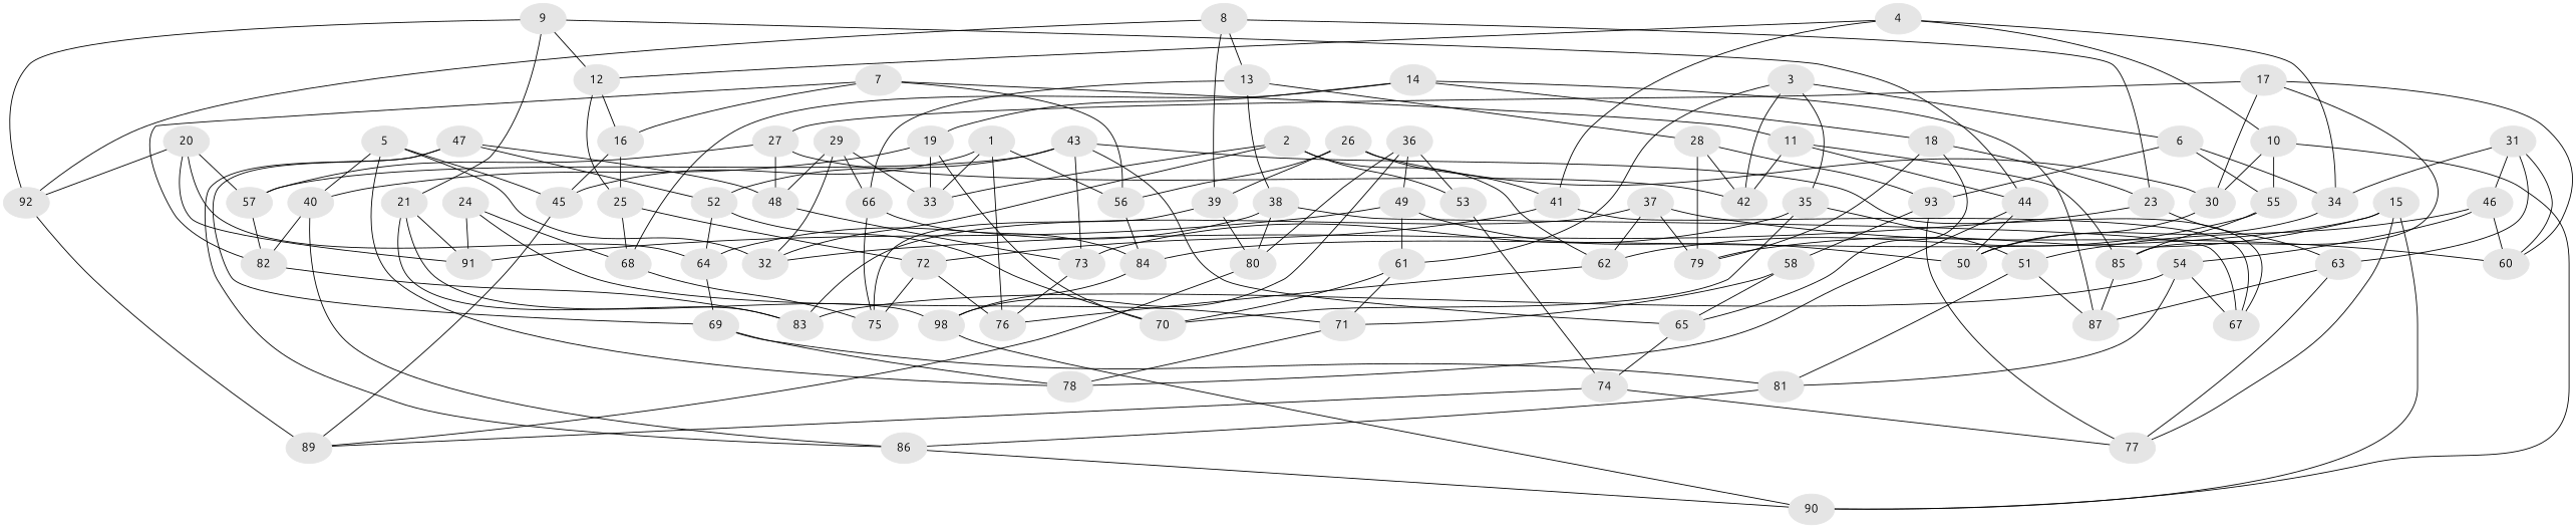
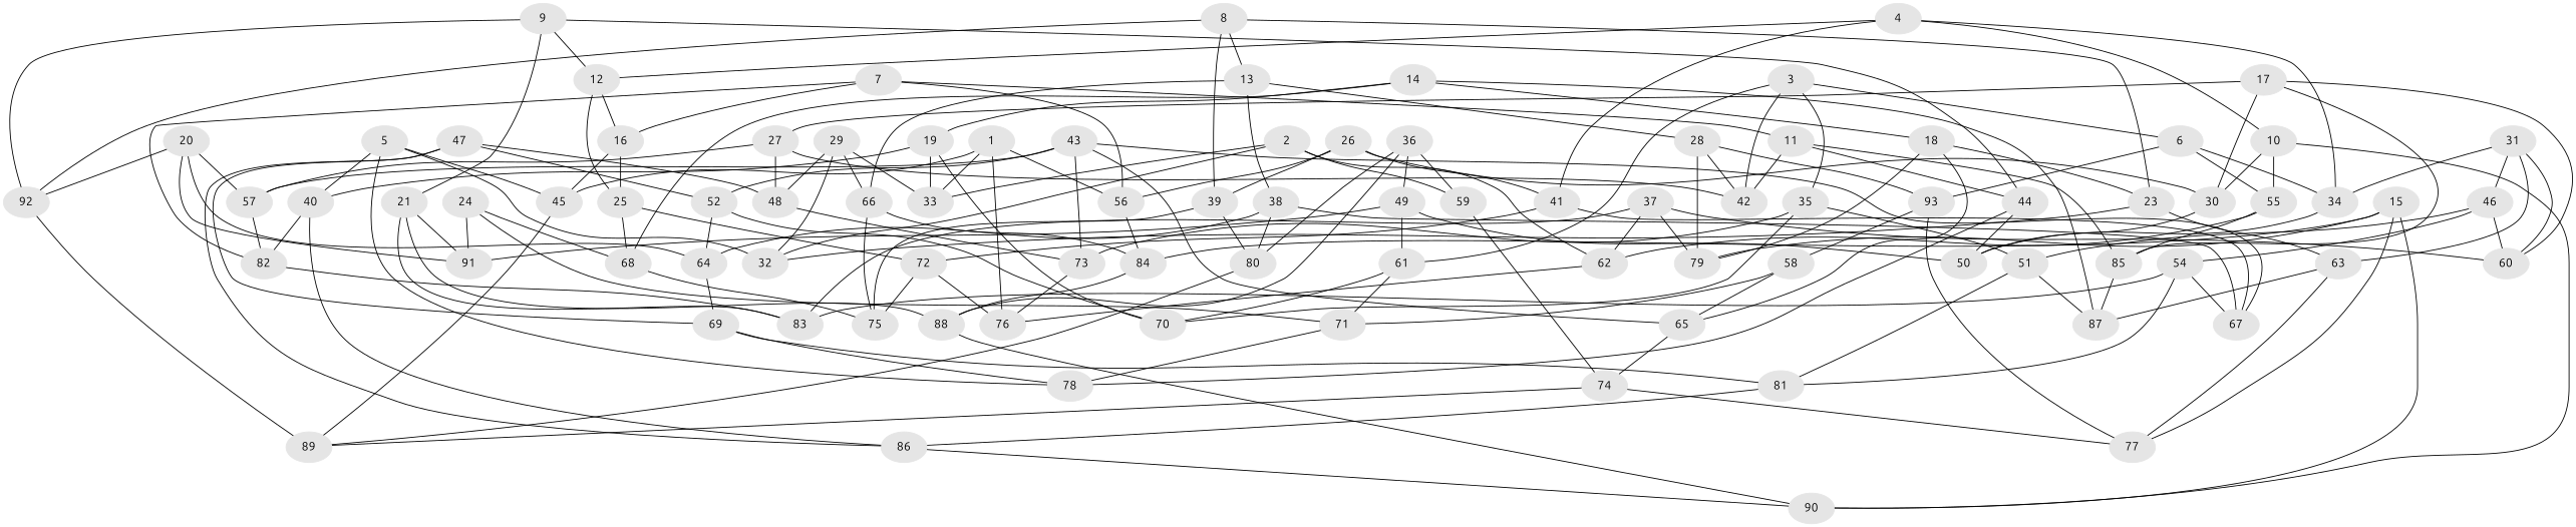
  graph {
    fontname=Ubuntu
    node [color=gray90 fontname=Ubuntu style=filled]
    edge [fontname=Ubuntu]
    1
    33
    45
    56
    76
    89
    84
    2
    32
-   59 [label=53]
+   59
    62
    74
    3
    6
    35
    42
    61
    34
    n19 [label=93]
    55
    70
    51
    73
    71
    4
    10
    12
    41
    30
    90
    16
    25
    50
    72
    67
    5
    40
    78
    82
    86
    77
    58
    85
    7
    11
    44
    83
    8
    13
    n50 [label=92]
    23
    39
    28
    38
    66
    63
    80
    75
    9
    21
    91
-   88 [label=98]
+   88
    87
    68
    79
    64
    14
    18
    19
    65
    15
    17
    27
    60
    57
    48
    20
    69
    24
    52
    26
    29
    31
    46
    54
    81
    36
    49
    37
    43
    47
    1 -- 33
    1 -- 45
    1 -- 56
    1 -- 76
    45 -- 89
    56 -- 84
    84 -- 88
    2 -- 33
    2 -- 32
    2 -- 59
    2 -- 62
    59 -- 74
    62 -- 76
    74 -- 89
    74 -- 77
    3 -- 6
    3 -- 35
    3 -- 42
    3 -- 61
    6 -- 34
    6 -- n19
    6 -- 55
    35 -- 70
    35 -- 51
    35 -- 73
    61 -- 70
    61 -- 71
    34 -- 50
    n19 -- 77
    n19 -- 58
    55 -- 62
    55 -- 85
    51 -- 87
    51 -- 81
    73 -- 76
    71 -- 78
    4 -- 34
    4 -- 10
    4 -- 12
    4 -- 41
    10 -- 55
    10 -- 30
    10 -- 90
    12 -- 16
    12 -- 25
    41 -- 72
    41 -- 67
    30 -- 50
    16 -- 45
    16 -- 25
    25 -- 72
    25 -- 68
    72 -- 76
    72 -- 75
    5 -- 45
    5 -- 32
    5 -- 40
    5 -- 78
    40 -- 82
    40 -- 86
    82 -- 83
    86 -- 90
    58 -- 71
    58 -- 65
    85 -- 87
    7 -- 56
    7 -- 16
    7 -- 82
    7 -- 11
    11 -- 42
    11 -- 85
    11 -- 44
    44 -- 50
    44 -- 78
    8 -- 13
    8 -- n50
    8 -- 23
    8 -- 39
    13 -- 28
    13 -- 38
    13 -- 66
    n50 -- 89
    23 -- 32
    23 -- 63
    39 -- 80
    39 -- 75
    28 -- 42
    28 -- n19
    28 -- 79
    38 -- 67
    38 -- 80
    38 -- 64
    66 -- 84
    66 -- 75
    63 -- 77
    63 -- 87
    80 -- 89
    9 -- 12
    9 -- 44
    9 -- n50
    9 -- 21
    21 -- 83
    21 -- 91
    21 -- 88
    88 -- 90
    68 -- 75
    64 -- 69
    14 -- 87
    14 -- 68
    14 -- 18
    14 -- 19
    18 -- 23
    18 -- 79
    18 -- 65
    19 -- 33
    19 -- 70
    19 -- 40
    65 -- 74
    15 -- 84
    15 -- 90
    15 -- 77
    15 -- 79
    17 -- 30
    17 -- 85
    17 -- 27
    17 -- 60
    27 -- 42
    27 -- 57
    27 -- 48
    57 -- 82
    48 -- 73
    20 -- n50
    20 -- 91
    20 -- 64
    20 -- 57
    69 -- 78
    69 -- 81
    24 -- 71
    24 -- 91
    24 -- 68
    52 -- 70
    52 -- 64
    26 -- 56
    26 -- 41
    26 -- 30
    26 -- 39
    29 -- 33
    29 -- 32
    29 -- 66
    29 -- 48
    31 -- 34
    31 -- 63
    31 -- 60
    31 -- 46
    46 -- 51
    46 -- 60
    46 -- 54
    54 -- 67
    54 -- 83
    54 -- 81
    81 -- 86
    36 -- 59
    36 -- 80
    36 -- 88
    36 -- 49
    49 -- 61
    49 -- 50
    49 -- 91
    37 -- 62
    37 -- 83
    37 -- 79
    37 -- 60
    43 -- 73
    43 -- 67
    43 -- 65
    43 -- 57
    43 -- 52
    47 -- 86
    47 -- 48
    47 -- 69
    47 -- 52
  }
